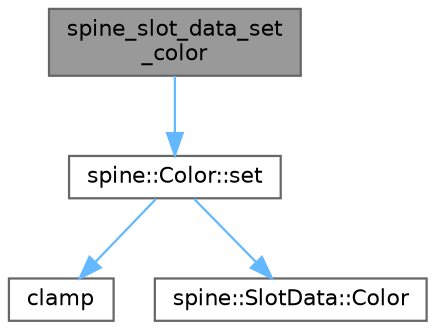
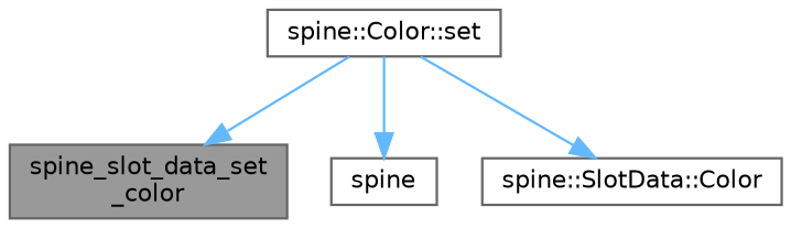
  digraph {
    fontname="DejaVu Sans"
    rankdir=TB
    node [color=grey40 fillcolor=white fontname="DejaVu Sans" fontsize=10 shape=box style=filled]
    edge [color=steelblue1 fontname="DejaVu Sans" fontsize=10 labelfontname=Helvetica labelfontsize=10 style=solid]
    n1 [color=gray40 fillcolor=grey60 fontcolor=black height=0.2 label="spine_slot_data_set\l_color" width=0.4]
    n2 [height=0.2 label="spine::Color::set" width=0.4]
-   n3 [height=0.2 label=clamp width=0.4]
+   n3 [height=0.2 label=spine width=0.4]
    n4 [height=0.2 label="spine::SlotData::Color" width=0.4]
-   n1 -> n2
+   n2 -> n1
    n2 -> n3
    n2 -> n4
  }
